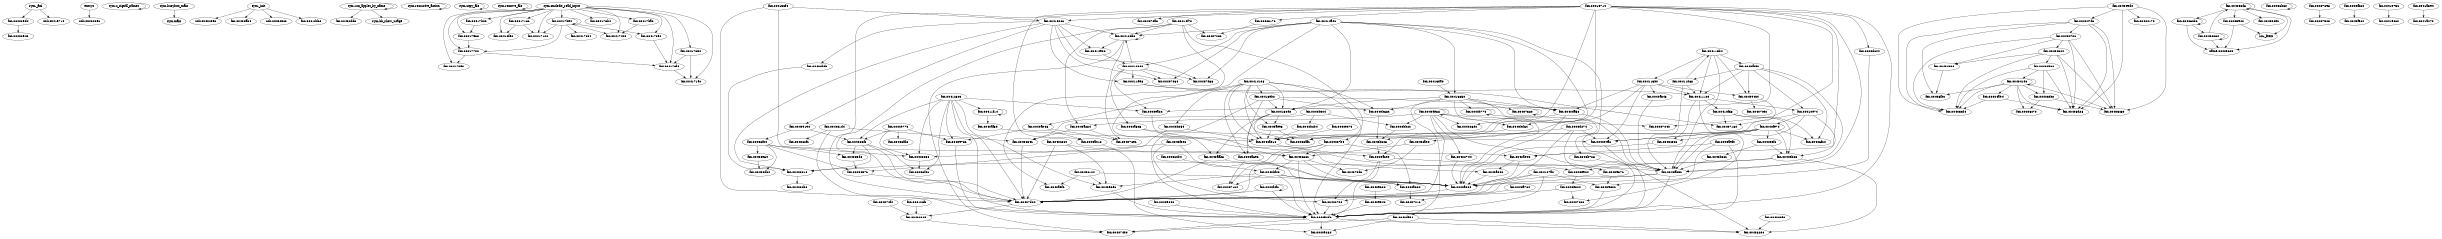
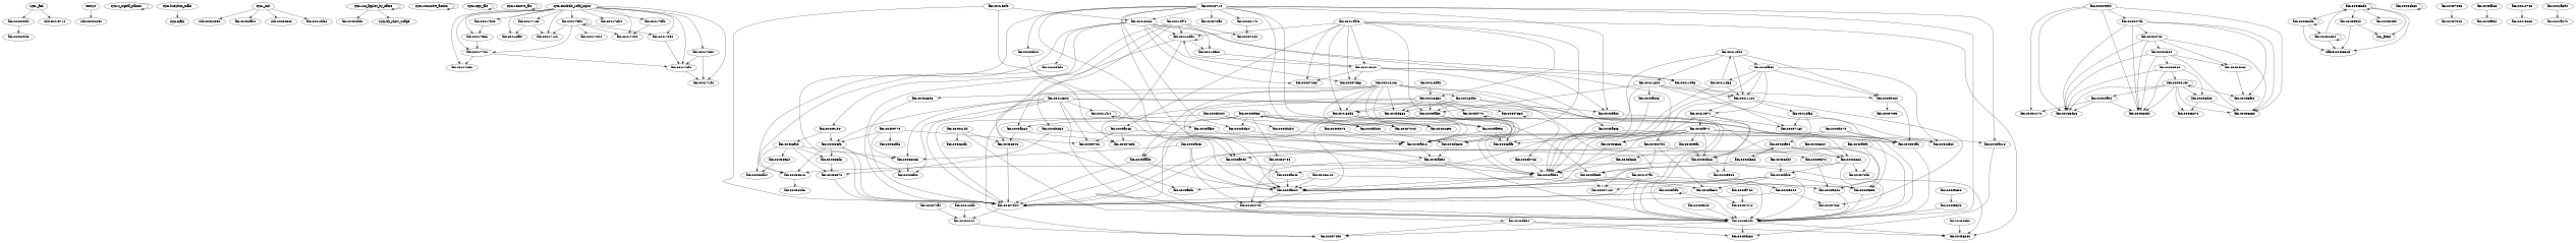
  digraph {
    n1 [label="fcn.004029d4"]
    n2 [label="fcn.00402940"]
    n3 [label=entry0]
    n4 [label="unk.0x4028ec"]
    n5 [label="sym.u_signal_names"]
    n6 [label="sym._fini"]
    n7 [label="unk.0x41e714"]
    n8 [label="sym.busybox_main"]
    n9 [label="sym.main"]
    n10 [label="sym._init"]
    n11 [label="unk.0x40259c"]
    n12 [label="fcn.00402ab4"]
    n13 [label="unk.0x4025c8"]
    n14 [label="fcn.0041ddc0"]
    n15 [label="sym.run_applet_by_name"]
    n16 [label="fcn.00402dd8"]
    n17 [label="sym.bb_show_usage"]
    n18 [label="sym.recursive_action"]
    n19 [label="sym.copy_file"]
    n20 [label="sym.remove_file"]
    n21 [label="sym.cmdedit_read_input"]
    n22 [label="fcn.00417988"]
    n23 [label="fcn.00417098"]
    n24 [label="fcn.004178e4"]
    n25 [label="fcn.00417bac"]
    n26 [label="fcn.00416fe0"]
    n27 [label="fcn.00417be4"]
    n28 [label="fcn.0041718c"]
    n29 [label="fcn.00417700"]
    n30 [label="fcn.004173b4"]
    n31 [label="fcn.00417448"]
    n32 [label="fcn.00417654"]
    n33 [label="fcn.004173f4"]
    n34 [label="fcn.00417120"]
    n35 [label="fcn.004171ec"]
    n36 [label="fcn.00417b00"]
    n37 [label="fcn.00417804"]
    n38 [label="fcn.00402644"]
    n39 [label="fcn.004074b0"]
    n40 [label="fcn.004092dc"]
    n41 [label="fcn.00409234"]
    n42 [label="fcn.0040820c"]
    n43 [label="fcn.0040a804"]
    n44 [label="fcn.00402720"]
    n45 [label="fcn.004041dc"]
    n46 [label="fcn.00403d28"]
    n47 [label="fcn.00403c30"]
    n48 [label="fcn.00403cd4"]
    n49 [label="fcn.00403dcc"]
    n50 [label="fcn.00403fbc"]
    n51 [label="fcn.00403c70"]
    n52 [label="fcn.00404a94"]
    n53 [label="fcn.00404170"]
    n54 [label="fcn.004049d4"]
    n55 [label="fcn.004047dc"]
    n56 [label="fcn.0040470c"]
    n57 [label="fcn.00404580"]
    n58 [label="fcn.00404060"]
    n59 [label="fcn.00404624"]
    n60 [label="fcn.00405cd8"]
    n61 [label="name.00405640"]
    n62 [label="fcn.004060bc"]
    n63 [label="loc._ftext"]
    n64 [label="fcn.004056e0"]
    n65 [label="fcn.00405920"]
    n66 [label="fcn.00406034"]
    n67 [label="fcn.00406b30"]
    n68 [label="fcn.00407380"]
    n69 [label="fcn.00407698"]
    n70 [label="fcn.00407528"]
    n71 [label="fcn.00407d24"]
    n72 [label="fcn.0040834c"]
    n73 [label="fcn.0040857c"]
    n74 [label="fcn.004085d8"]
    n75 [label="fcn.00408318"]
    n76 [label="fcn.004082b8"]
    n77 [label="fcn.00408e64"]
    n78 [label="fcn.00408db4"]
    n79 [label="fcn.00408088"]
    n80 [label="fcn.00406f4c"]
    n81 [label="fcn.004086fc"]
    n82 [label="fcn.00408f00"]
    n83 [label="fcn.0040930c"]
    n84 [label="fcn.004094ac"]
    n85 [label="fcn.00409548"]
    n86 [label="fcn.0040973c"]
    n87 [label="fcn.00409848"]
    n88 [label="fcn.00409190"]
    n89 [label="fcn.0040a018"]
    n90 [label="fcn.0040a684"]
    n91 [label="fcn.0040721c"]
    n92 [label="fcn.0040a848"]
    n93 [label="fcn.0040a940"]
    n94 [label="fcn.0040ab5c"]
    n95 [label="fcn.0040ac90"]
    n96 [label="fcn.0040ae1c"]
    n97 [label="fcn.0040b2b4"]
    n98 [label="fcn.004096ec"]
    n99 [label="fcn.0040b608"]
    n100 [label="fcn.0040b6cc"]
    n101 [label="fcn.0040b728"]
    n102 [label="fcn.0040b77c"]
    n103 [label="fcn.0040bb2c"]
    n104 [label="fcn.0040bf20"]
    n105 [label="fcn.004071c4"]
    n106 [label="fcn.0040c1d4"]
    n107 [label="fcn.004082fc"]
    n108 [label="fcn.0040a284"]
    n109 [label="fcn.004076ec"]
    n110 [label="fcn.0040c124"]
    n111 [label="fcn.0040a5fc"]
    n112 [label="fcn.0040c66c"]
    n113 [label="fcn.004070dc"]
    n114 [label="fcn.00409688"]
    n115 [label="fcn.0040c8c4"]
+   n116 [label="fcn.0040d36c"]
    n117 [label="fcn.0040a6e8"]
    n118 [label="fcn.0040ca90"]
    n119 [label="fcn.0040d274"]
    n120 [label="fcn.0040bc44"]
    n121 [label="fcn.0040a764"]
    n122 [label="fcn.0040b68c"]
    n123 [label="fcn.0040c7b4"]
    n124 [label="fcn.0040dc44"]
    n125 [label="fcn.0040817c"]
    n126 [label="fcn.0040728c"]
    n127 [label="fcn.0040937c"]
    n128 [label="fcn.00402744"]
    n129 [label="fcn.0040bd64"]
    n130 [label="fcn.0040de54"]
    n131 [label="fcn.0040e07c"]
    n132 [label="fcn.0040e824"]
    n133 [label="fcn.004072c8"]
    n134 [label="fcn.0040e904"]
    n135 [label="fcn.0040eb28"]
    n136 [label="fcn.0040977c"]
    n137 [label="fcn.00406fd8"]
    n138 [label="fcn.0040f4fc"]
    n139 [label="fcn.00408bdc"]
    n140 [label="fcn.0040fb60"]
    n141 [label="fcn.0040f9c4"]
    n142 [label="fcn.004111c4"]
    n143 [label="fcn.00410f58"]
    n144 [label="fcn.00410e74"]
    n145 [label="fcn.0040c58c"]
    n146 [label="fcn.00407180"]
    n147 [label="fcn.00406f20"]
    n148 [label="fcn.0040fe74"]
    n149 [label="fcn.0040eefc"]
    n150 [label="fcn.00408afc"]
    n151 [label="fcn.00411d68"]
    n152 [label="fcn.004115b4"]
    n153 [label="fcn.004094c4"]
    n154 [label="fcn.0040fbe0"]
    n155 [label="fcn.004113b0"]
    n156 [label="fcn.00407c9c"]
    n157 [label="fcn.0040ac48"]
    n158 [label="fcn.0040da5c"]
    n159 [label="fcn.0040a8c8"]
    n160 [label="fcn.0040ea2c"]
    n161 [label="fcn.00411f14"]
    n162 [label="fcn.0040af80"]
    n163 [label="fcn.0041230c"]
    n164 [label="fcn.00413850"]
    n165 [label="fcn.004130d0"]
    n166 [label="fcn.0040ae98"]
    n167 [label="fcn.0040aab8"]
    n168 [label="fcn.004127a0"]
    n169 [label="fcn.00412ddc"]
    n170 [label="fcn.00414988"]
    n171 [label="fcn.00414840"]
    n172 [label="fcn.00411e98"]
    n173 [label="fcn.00407064"]
    n174 [label="fcn.00407d68"]
    n175 [label="fcn.00413da0"]
    n176 [label="fcn.00412cfc"]
    n177 [label="fcn.00414108"]
    n178 [label="fcn.0040b254"]
    n179 [label="fcn.00413ebc"]
+   n180 [label="fcn.004088e8"]
    n181 [label="fcn.0040f0e8"]
    n182 [label="fcn.004074f4"]
    n183 [label="fcn.0040a048"]
    n184 [label="fcn.0041526c"]
    n185 [label="fcn.0040a9f0"]
    n186 [label="fcn.00415714"]
    n187 [label="fcn.00407040"]
    n188 [label="fcn.004070a8"]
    n189 [label="fcn.004026ec"]
    n190 [label="fcn.0040c0b4"]
    n191 [label="fcn.0040de88"]
    n192 [label="fcn.00408c90"]
    n193 [label="fcn.00414f70"]
    n194 [label="fcn.00414a4c"]
    n195 [label="fcn.004153f4"]
    n196 [label="fcn.0041975c"]
    n197 [label="fcn.004196c0"]
    n198 [label="fcn.0041a394"]
    n199 [label="fcn.0041a270"]
    n1 -> n2
    n3 -> n4
    n5 -> n5
    n6 -> n1
    n6 -> n7
    n8 -> n9
    n10 -> n11
    n10 -> n12
    n10 -> n13
    n10 -> n14
    n15 -> n15
    n15 -> n16
    n15 -> n17
    n18 -> n18
    n19 -> n19
    n20 -> n20
    n21 -> n22
    n21 -> n23
    n21 -> n24
    n21 -> n25
    n21 -> n26
    n21 -> n27
    n21 -> n28
    n21 -> n29
    n21 -> n30
    n21 -> n31
    n21 -> n32
    n21 -> n33
    n21 -> n34
    n21 -> n35
    n21 -> n36
    n22 -> n29
    n24 -> n33
    n25 -> n31
    n27 -> n24
    n27 -> n27
    n27 -> n29
    n27 -> n31
    n27 -> n34
    n27 -> n37
    n28 -> n26
    n28 -> n34
    n29 -> n23
    n29 -> n33
    n32 -> n33
    n32 -> n35
    n33 -> n35
    n36 -> n22
    n38 -> n39
    n40 -> n39
    n40 -> n41
    n40 -> n42
    n43 -> n44
    n44 -> n40
    n45 -> n45
    n45 -> n46
    n45 -> n47
    n45 -> n48
    n45 -> n49
    n45 -> n50
    n45 -> n51
    n45 -> n52
    n49 -> n47
    n49 -> n51
    n52 -> n46
    n52 -> n48
+   n52 -> n53
    n54 -> n46
    n54 -> n47
    n54 -> n48
    n54 -> n53
    n54 -> n55
    n55 -> n46
    n55 -> n47
    n55 -> n48
    n55 -> n50
    n55 -> n56
    n56 -> n46
    n56 -> n47
    n56 -> n48
    n56 -> n58
    n56 -> n59
    n57 -> n45
    n57 -> n46
    n57 -> n48
    n57 -> n49
    n58 -> n50
    n59 -> n46
    n59 -> n47
    n59 -> n48
    n59 -> n57
    n59 -> n58
    n60 -> n60
    n60 -> n61
    n60 -> n62
    n60 -> n63
    n60 -> n64
    n60 -> n65
    n62 -> n61
    n62 -> n62
    n62 -> n66
    n65 -> n61
    n65 -> n63
    n66 -> n60
    n66 -> n61
    n66 -> n66
    n67 -> n67
    n68 -> n68
    n69 -> n70
    n71 -> n38
    n72 -> n71
    n73 -> n71
    n74 -> n73
    n75 -> n76
    n77 -> n78
    n79 -> n80
    n81 -> n71
    n81 -> n74
    n81 -> n75
    n81 -> n80
    n82 -> n73
    n82 -> n74
    n82 -> n77
    n82 -> n78
    n82 -> n79
    n83 -> n40
    n84 -> n40
    n85 -> n40
    n86 -> n40
    n87 -> n40
    n88 -> n81
    n88 -> n82
    n89 -> n41
    n90 -> n91
    n92 -> n43
    n93 -> n43
    n93 -> n92
    n94 -> n40
    n94 -> n43
    n94 -> n71
    n95 -> n40
    n95 -> n44
    n95 -> n94
    n96 -> n95
    n97 -> n96
    n98 -> n40
    n99 -> n95
    n100 -> n94
    n101 -> n94
    n102 -> n101
    n102 -> n102
    n103 -> n99
    n104 -> n40
    n104 -> n43
    n104 -> n90
    n104 -> n98
    n104 -> n105
    n106 -> n40
    n106 -> n72
    n106 -> n107
    n108 -> n72
    n108 -> n109
    n110 -> n43
    n110 -> n98
    n110 -> n111
    n112 -> n40
    n112 -> n43
    n112 -> n104
    n112 -> n113
    n114 -> n85
    n115 -> n71
    n115 -> n98
    n115 -> n112
+   n116 -> n117
+   n116 -> n118
    n117 -> n90
    n117 -> n105
    n118 -> n112
    n118 -> n113
+   n118 -> n116
    n119 -> n40
    n119 -> n71
    n119 -> n84
    n119 -> n118
    n120 -> n72
    n120 -> n97
    n120 -> n103
    n121 -> n91
    n122 -> n99
    n123 -> n71
    n123 -> n90
    n123 -> n105
    n123 -> n112
    n124 -> n43
    n125 -> n126
    n127 -> n83
    n128 -> n43
    n129 -> n95
    n130 -> n39
    n130 -> n41
    n130 -> n42
    n131 -> n96
    n132 -> n71
    n132 -> n133
    n134 -> n132
    n135 -> n42
    n135 -> n75
    n135 -> n134
    n136 -> n79
    n136 -> n81
    n136 -> n86
    n136 -> n137
    n138 -> n40
    n138 -> n71
    n138 -> n138
    n139 -> n75
    n140 -> n141
    n142 -> n133
    n142 -> n143
    n142 -> n144
    n142 -> n145
    n143 -> n135
    n143 -> n146
    n143 -> n147
    n144 -> n94
    n144 -> n135
    n144 -> n146
    n144 -> n148
    n145 -> n43
    n148 -> n84
    n148 -> n94
    n148 -> n96
    n148 -> n135
    n148 -> n145
    n148 -> n147
    n148 -> n149
    n148 -> n150
    n149 -> n100
    n149 -> n135
    n151 -> n94
    n151 -> n142
    n151 -> n152
    n152 -> n94
    n152 -> n142
    n152 -> n153
    n152 -> n154
    n152 -> n155
    n153 -> n84
    n153 -> n156
    n154 -> n94
    n154 -> n142
    n154 -> n144
    n154 -> n147
    n154 -> n151
    n154 -> n153
    n155 -> n84
    n155 -> n142
    n155 -> n150
    n155 -> n153
    n155 -> n157
    n155 -> n158
    n157 -> n94
    n158 -> n43
    n158 -> n94
    n158 -> n96
    n159 -> n84
    n159 -> n92
    n160 -> n134
    n161 -> n161
    n161 -> n162
    n162 -> n96
    n163 -> n40
    n163 -> n71
    n163 -> n79
    n163 -> n80
    n163 -> n81
    n163 -> n86
    n163 -> n98
    n163 -> n160
    n163 -> n161
    n164 -> n43
    n164 -> n68
    n164 -> n71
    n164 -> n94
    n164 -> n102
    n164 -> n122
    n164 -> n158
    n164 -> n165
    n165 -> n96
    n165 -> n117
    n165 -> n166
    n165 -> n167
    n166 -> n96
    n166 -> n150
    n167 -> n43
    n167 -> n71
    n168 -> n40
    n168 -> n43
    n168 -> n71
    n168 -> n83
    n169 -> n39
    n169 -> n109
    n169 -> n169
    n169 -> n170
    n170 -> n171
    n171 -> n159
    n171 -> n160
    n171 -> n169
    n171 -> n172
    n171 -> n173
    n171 -> n174
    n172 -> n142
    n172 -> n146
    n175 -> n164
    n176 -> n38
    n177 -> n40
    n177 -> n96
    n177 -> n117
    n177 -> n122
    n177 -> n150
    n177 -> n165
    n177 -> n166
    n177 -> n167
    n177 -> n178
    n177 -> n179
+   n177 -> n180
    n178 -> n73
    n178 -> n96
    n179 -> n40
    n179 -> n112
    n179 -> n122
    n179 -> n158
    n179 -> n165
+   n180 -> n71
    n181 -> n43
    n181 -> n44
    n181 -> n79
    n182 -> n38
    n183 -> n86
    n183 -> n89
    n183 -> n109
    n184 -> n75
    n184 -> n88
    n184 -> n139
    n184 -> n169
    n184 -> n170
    n184 -> n172
    n184 -> n173
    n184 -> n174
    n185 -> n40
    n185 -> n83
    n185 -> n93
    n186 -> n40
    n186 -> n71
    n186 -> n89
    n186 -> n93
    n186 -> n94
    n186 -> n124
    n186 -> n125
    n186 -> n129
    n186 -> n160
    n186 -> n184
    n186 -> n187
    n186 -> n188
    n186 -> n189
    n190 -> n104
    n191 -> n103
    n191 -> n108
    n191 -> n127
    n191 -> n128
    n191 -> n129
    n191 -> n130
    n191 -> n187
    n191 -> n189
    n191 -> n191
    n192 -> n42
    n193 -> n71
    n193 -> n108
    n193 -> n111
    n193 -> n123
    n193 -> n126
    n193 -> n169
    n194 -> n42
    n194 -> n99
    n194 -> n158
    n194 -> n164
    n194 -> n165
    n194 -> n169
    n194 -> n171
    n194 -> n173
    n194 -> n174
    n194 -> n183
    n195 -> n71
    n195 -> n93
    n195 -> n184
    n196 -> n197
    n198 -> n199
  }
